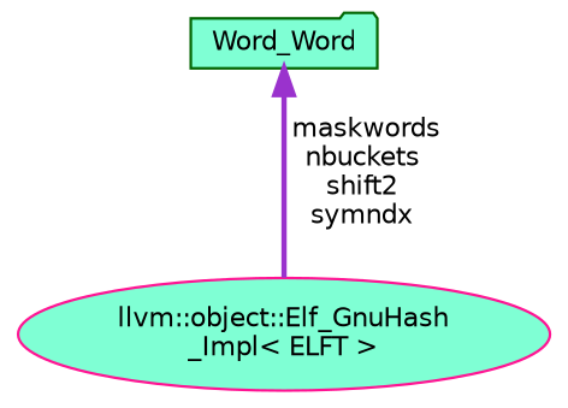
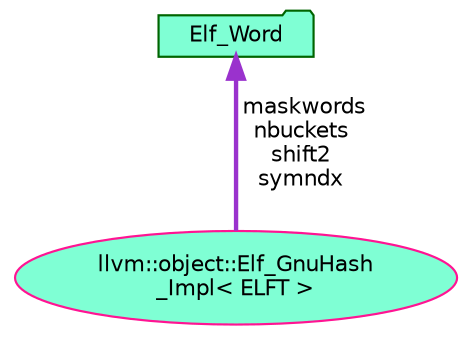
  digraph {
    node [fillcolor=aquamarine fontname=Helvetica fontsize=10 style=filled]
    n1 [color=deeppink fontcolor=black height=0.2 label="llvm::object::Elf_GnuHash\l_Impl\< ELFT \>" shape=ellipse width=0.4]
-   n2 [color=darkgreen height=0.2 label=Word_Word shape=folder width=0.4]
+   n2 [color=darkgreen height=0.2 label=Elf_Word shape=folder width=0.4]
    n2 -> n1 [color=darkorchid3 dir=back fontname=Helvetica fontsize=10 label=" maskwords\nnbuckets\nshift2\nsymndx" labelfontname=Helvetica labelfontsize=10 style=bold]
  }
